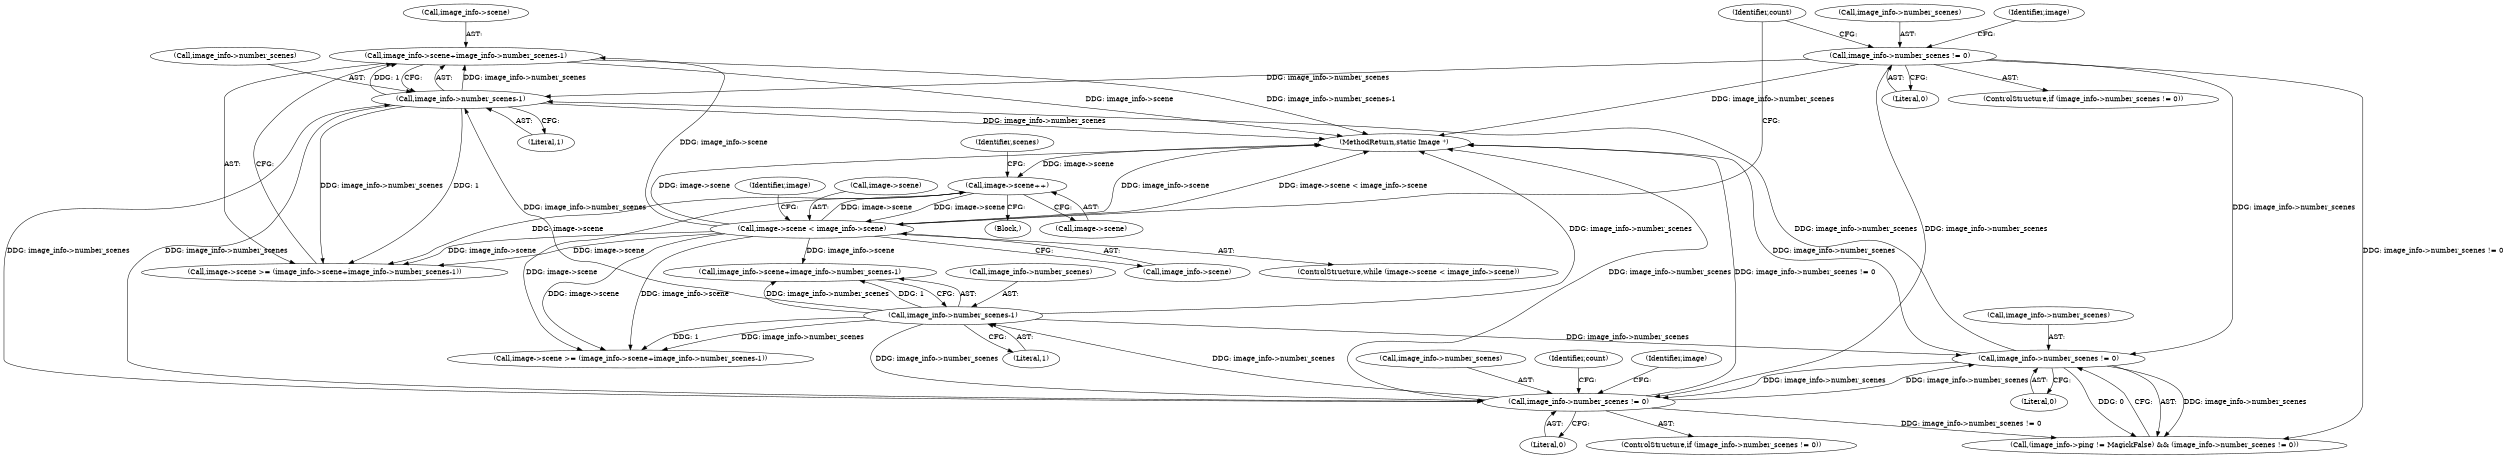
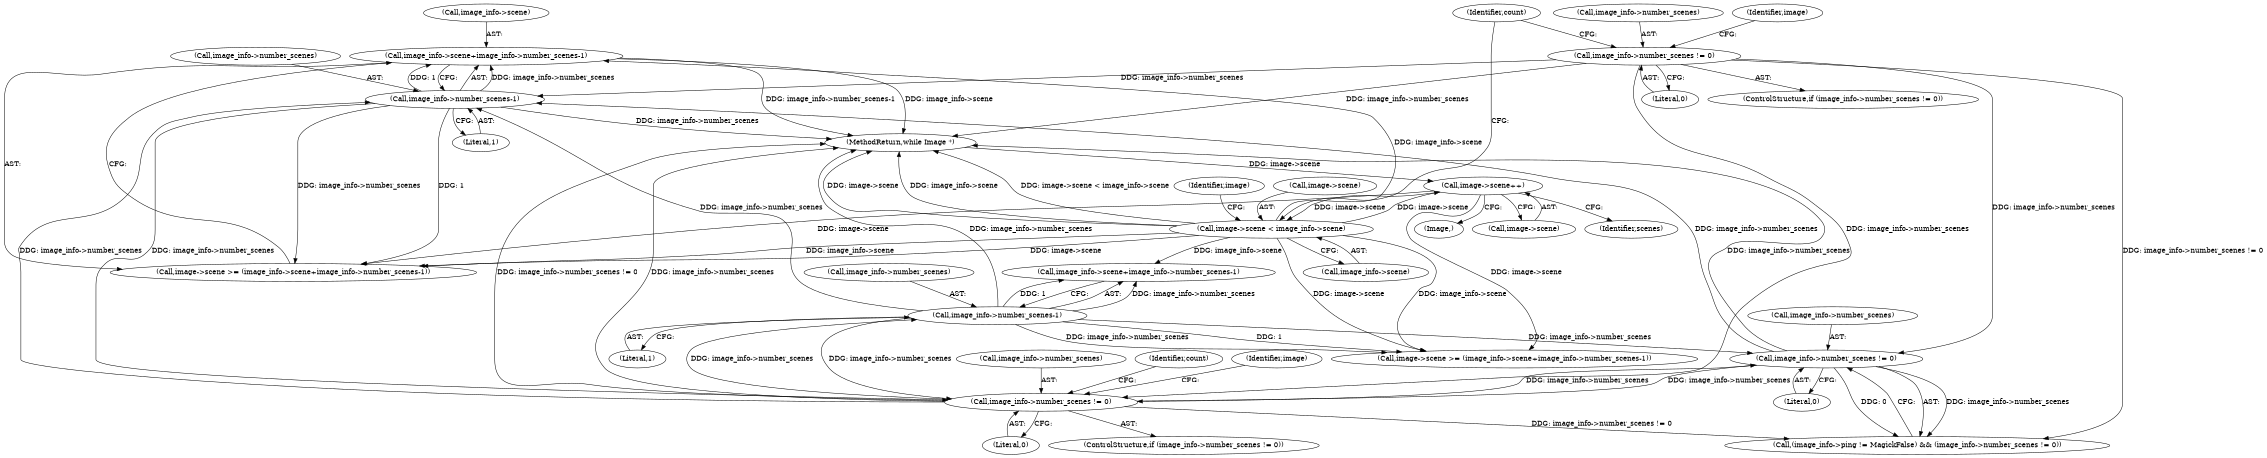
  digraph {
    n1 [label="(Call,image_info->scene+image_info->number_scenes-1)"]
    n2 [label="(Call,image_info->number_scenes-1)"]
-   n3 [label="(MethodReturn,static Image *)"]
+   n3 [label="(MethodReturn,while Image *)"]
    n4 [label="(Call,image->scene >= (image_info->scene+image_info->number_scenes-1))"]
    n5 [label="(Call,image_info->number_scenes != 0)"]
    n6 [label="(Literal,1)"]
    n7 [label="(Call,image->scene++)"]
    n8 [label="(Call,image->scene < image_info->scene)"]
    n9 [label="(Call,image_info->scene+image_info->number_scenes-1)"]
    n10 [label="(Call,image_info->scene)"]
-   n11 [label="(ControlStructure,while (image->scene < image_info->scene))"]
    n12 [label="(Call,image->scene >= (image_info->scene+image_info->number_scenes-1))"]
-   n13 [label="(Block,)"]
+   n13 [label="(Image,)"]
    n14 [label="(Call,image->scene)"]
    n15 [label="(Call,image_info->number_scenes-1)"]
    n16 [label="(Call,image_info->number_scenes != 0)"]
    n17 [label="(Call,(image_info->ping != MagickFalse) && (image_info->number_scenes != 0))"]
    n18 [label="(Literal,0)"]
    n19 [label="(ControlStructure,if (image_info->number_scenes != 0))"]
    n20 [label="(Literal,0)"]
    n21 [label="(Literal,1)"]
    n22 [label="(Call,image_info->number_scenes != 0)"]
    n23 [label="(Literal,0)"]
    n24 [label="(ControlStructure,if (image_info->number_scenes != 0))"]
    n25 [label="(Call,image_info->number_scenes)"]
    n26 [label="(Identifier,count)"]
    n27 [label="(Call,image_info->number_scenes)"]
    n28 [label="(Call,image_info->number_scenes)"]
    n29 [label="(Call,image_info->number_scenes)"]
    n30 [label="(Identifier,image)"]
    n31 [label="(Identifier,image)"]
    n32 [label="(Identifier,count)"]
    n33 [label="(Call,image_info->scene)"]
    n34 [label="(Identifier,scenes)"]
    n35 [label="(Call,image_info->number_scenes)"]
    n36 [label="(Identifier,image)"]
    n37 [label="(Call,image->scene)"]
    n1 -> n2 [label="CFG: "]
    n1 -> n3 [label="DDG: image_info->scene"]
    n1 -> n3 [label="DDG: image_info->number_scenes-1"]
    n1 -> n4 [label="AST: "]
    n2 -> n1 [label="AST: "]
    n2 -> n1 [label="DDG: image_info->number_scenes"]
    n2 -> n1 [label="DDG: 1"]
    n2 -> n3 [label="DDG: image_info->number_scenes"]
    n2 -> n4 [label="DDG: image_info->number_scenes"]
    n2 -> n4 [label="DDG: 1"]
    n2 -> n5 [label="DDG: image_info->number_scenes"]
    n2 -> n6 [label="CFG: "]
    n3 -> n7 [label="DDG: image->scene"]
    n4 -> n1 [label="CFG: "]
    n5 -> n2 [label="DDG: image_info->number_scenes"]
    n5 -> n3 [label="DDG: image_info->number_scenes != 0"]
    n5 -> n3 [label="DDG: image_info->number_scenes"]
    n5 -> n15 [label="DDG: image_info->number_scenes"]
    n5 -> n16 [label="DDG: image_info->number_scenes"]
    n5 -> n17 [label="DDG: image_info->number_scenes != 0"]
    n5 -> n18 [label="CFG: "]
    n5 -> n19 [label="AST: "]
    n6 -> n2 [label="AST: "]
    n7 -> n4 [label="DDG: image->scene"]
    n7 -> n8 [label="DDG: image->scene"]
    n7 -> n12 [label="DDG: image->scene"]
    n7 -> n13 [label="CFG: "]
    n7 -> n14 [label="CFG: "]
    n8 -> n1 [label="DDG: image_info->scene"]
    n8 -> n3 [label="DDG: image->scene < image_info->scene"]
    n8 -> n3 [label="DDG: image->scene"]
    n8 -> n3 [label="DDG: image_info->scene"]
    n8 -> n4 [label="DDG: image->scene"]
    n8 -> n4 [label="DDG: image_info->scene"]
    n8 -> n7 [label="DDG: image->scene"]
    n8 -> n9 [label="DDG: image_info->scene"]
    n8 -> n10 [label="CFG: "]
-   n8 -> n11 [label="AST: "]
    n8 -> n12 [label="DDG: image->scene"]
    n8 -> n12 [label="DDG: image_info->scene"]
    n9 -> n15 [label="CFG: "]
    n10 -> n8 [label="AST: "]
    n14 -> n7 [label="AST: "]
    n15 -> n2 [label="DDG: image_info->number_scenes"]
    n15 -> n3 [label="DDG: image_info->number_scenes"]
    n15 -> n5 [label="DDG: image_info->number_scenes"]
    n15 -> n9 [label="AST: "]
    n15 -> n9 [label="DDG: image_info->number_scenes"]
    n15 -> n9 [label="DDG: 1"]
    n15 -> n12 [label="DDG: image_info->number_scenes"]
    n15 -> n12 [label="DDG: 1"]
    n15 -> n16 [label="DDG: image_info->number_scenes"]
    n15 -> n21 [label="CFG: "]
    n16 -> n2 [label="DDG: image_info->number_scenes"]
    n16 -> n3 [label="DDG: image_info->number_scenes"]
    n16 -> n5 [label="DDG: image_info->number_scenes"]
    n16 -> n17 [label="AST: "]
    n16 -> n17 [label="DDG: image_info->number_scenes"]
    n16 -> n17 [label="DDG: 0"]
    n16 -> n20 [label="CFG: "]
    n17 -> n16 [label="CFG: "]
    n18 -> n5 [label="AST: "]
    n20 -> n16 [label="AST: "]
    n21 -> n15 [label="AST: "]
    n22 -> n2 [label="DDG: image_info->number_scenes"]
    n22 -> n3 [label="DDG: image_info->number_scenes"]
    n22 -> n5 [label="DDG: image_info->number_scenes"]
    n22 -> n16 [label="DDG: image_info->number_scenes"]
    n22 -> n17 [label="DDG: image_info->number_scenes != 0"]
    n22 -> n23 [label="CFG: "]
    n22 -> n24 [label="AST: "]
    n23 -> n22 [label="AST: "]
    n25 -> n5 [label="AST: "]
    n26 -> n5 [label="CFG: "]
    n27 -> n2 [label="AST: "]
    n28 -> n16 [label="AST: "]
    n29 -> n22 [label="AST: "]
    n30 -> n5 [label="CFG: "]
    n31 -> n22 [label="CFG: "]
    n32 -> n8 [label="CFG: "]
    n32 -> n22 [label="CFG: "]
    n33 -> n1 [label="AST: "]
-   n34 -> n7 [label="CFG: "]
+   n7 -> n34 [label="CFG: "]
    n35 -> n15 [label="AST: "]
    n36 -> n8 [label="CFG: "]
    n37 -> n8 [label="AST: "]
  }
